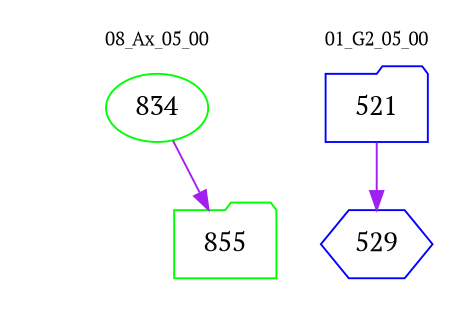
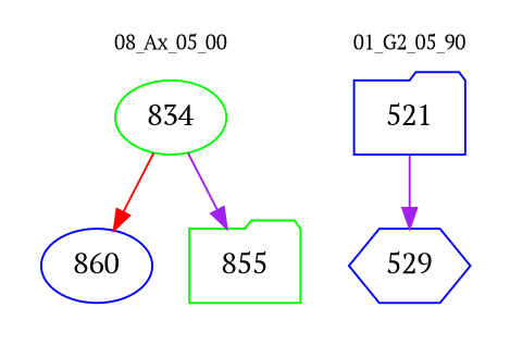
  digraph {
    fontname="PT Serif"
    node [color=blue fontname="PT Serif" shape=ellipse]
    edge [color=purple fontname="PT Serif"]
    n1 [color=green label=834]
+   n2 [label=860]
    n3 [color=green label=855 shape=folder]
    n4 [label=521 shape=folder]
    n5 [label=529 shape=hexagon]
    subgraph cluster_1 {
      color=white
      fontsize=10
      label="08_Ax_05_00"
      n1
+     n2
      n3
    }
    subgraph cluster_2 {
      color=white
      fontsize=10
-     label="01_G2_05_00"
+     label="01_G2_05_90"
      n4
      n5
    }
+   n1 -> n2 [color=red]
    n1 -> n3
    n4 -> n5
  }
